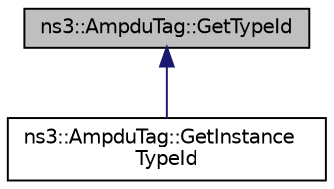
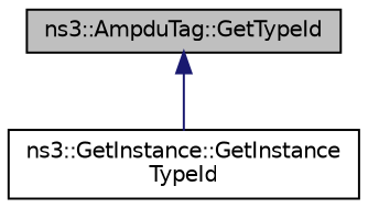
  digraph {
    rankdir=TB
    node [color=black fontname=Helvetica fontsize=10 shape=record style=filled]
    n1 [fillcolor=grey75 fontcolor=black height=0.2 label="ns3::AmpduTag::GetTypeId" width=0.4]
-   n2 [fillcolor=white height=0.2 label="ns3::AmpduTag::GetInstance\lTypeId" width=0.4]
+   n2 [fillcolor=white height=0.2 label="ns3::GetInstance::GetInstance\lTypeId" width=0.4]
    n1 -> n2 [color=midnightblue dir=back fontname=Helvetica fontsize=10 labelfontname=Helvetica labelfontsize=10 style=solid]
  }
